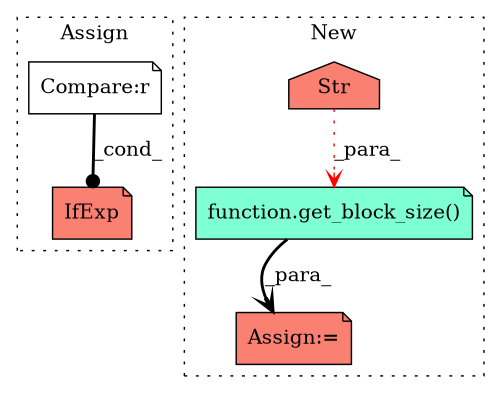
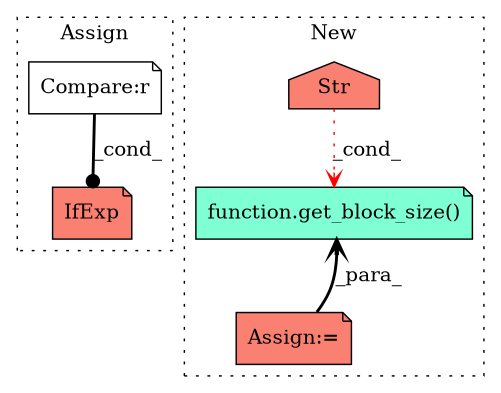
  digraph {
    node [fillcolor=salmon shape=note style=filled]
    edge [arrowhead=vee color=black style=bold]
    n1 [a=51 l="4,6" label=IfExp s="8118,8167"]
    n2 [a=40 fillcolor=white l=45 label="Compare:r" s=8122]
    n3 [a=75 fillcolor=aquamarine l="15,57" label="function.get_block_size()" s="8055,8097"]
    n4 [a=66 l=8 label=Str s=8089 shape=house]
    n5 [a=68 l=3 label="Assign:=" s=8052]
    subgraph cluster_1 {
      label=Assign
      style=dotted
      n1
      n2
    }
    subgraph cluster_2 {
      label=New
      style=dotted
      n3
      n4
      n5
    }
    n2 -> n1 [arrowhead=dot label=_cond_]
-   n3 -> n5 [label=_para_]
-   n4 -> n3 [color=red label=_para_ style=dotted]
+   n5 -> n3 [label=_para_]
+   n4 -> n3 [color=red label=_cond_ style=dotted]
  }
